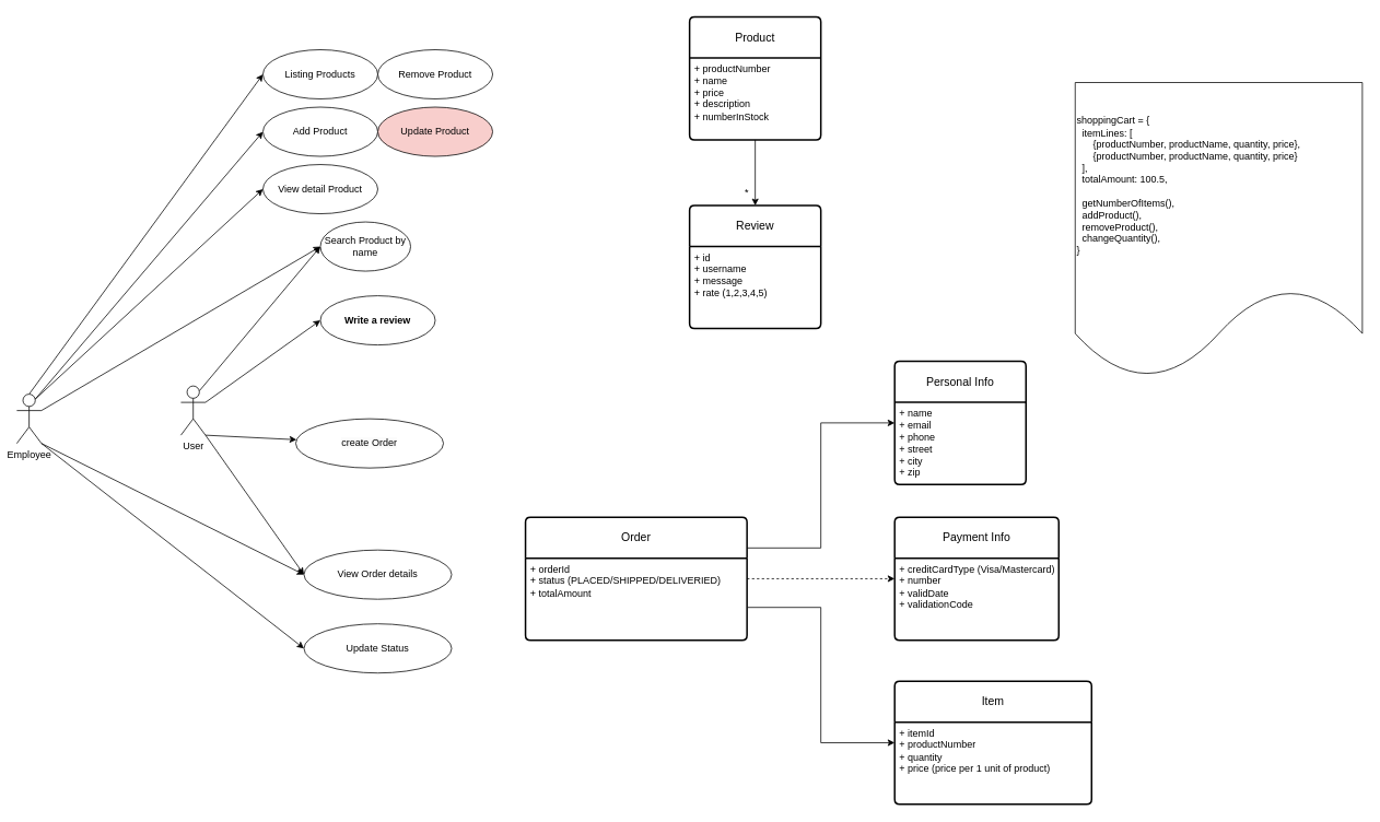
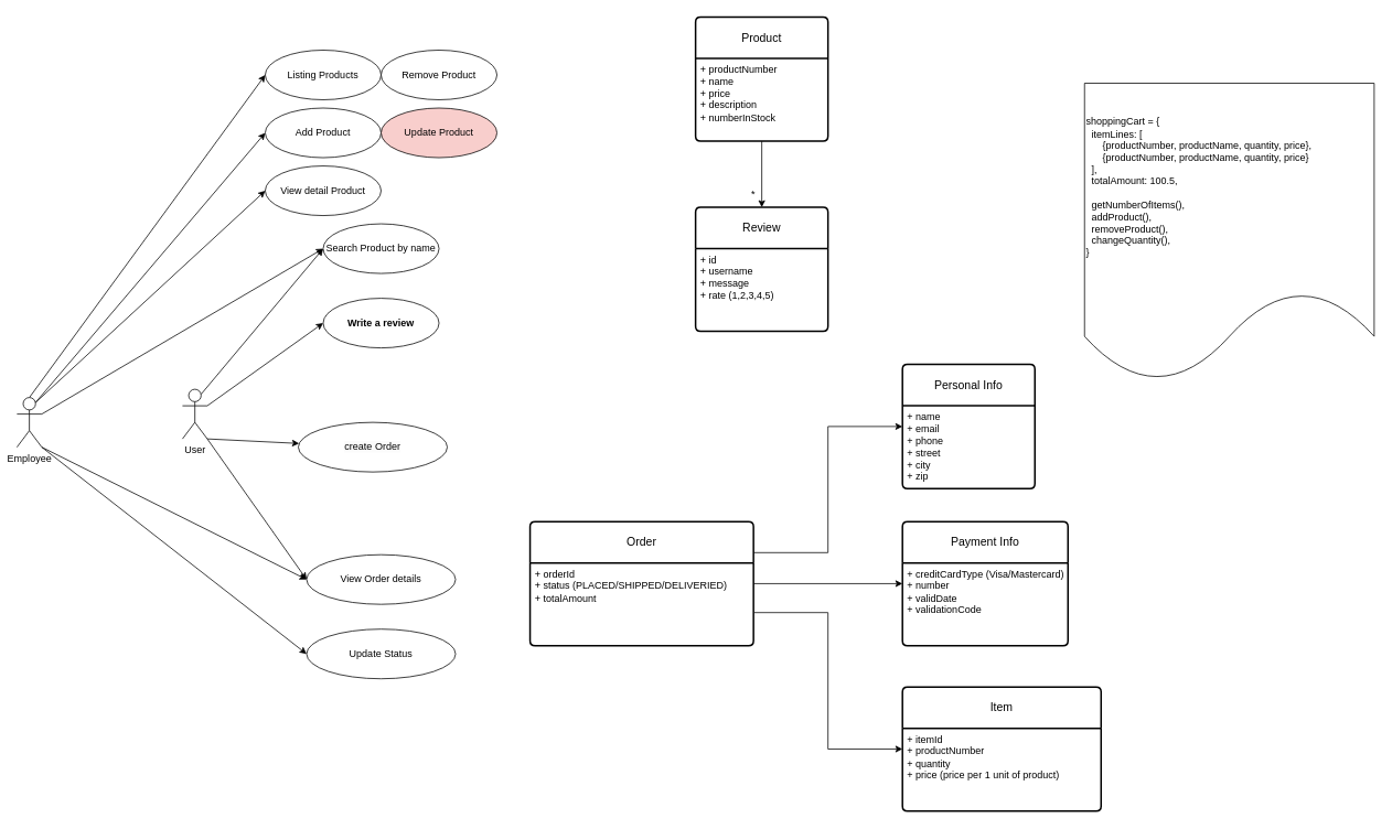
  <mxCell id="0" />
  <mxCell id="1" parent="0" />
  <mxCell id="2" style="rounded=0;orthogonalLoop=1;jettySize=auto;html=1;exitX=0.5;exitY=0;exitDx=0;exitDy=0;exitPerimeter=0;entryX=0;entryY=0.5;entryDx=0;entryDy=0;" parent="1" source="8" target="20" edge="1"><mxGeometry relative="1" as="geometry" /></mxCell>
  <mxCell id="3" style="rounded=0;orthogonalLoop=1;jettySize=auto;html=1;exitX=0.75;exitY=0.1;exitDx=0;exitDy=0;exitPerimeter=0;entryX=0;entryY=0.5;entryDx=0;entryDy=0;" parent="1" source="8" target="21" edge="1"><mxGeometry relative="1" as="geometry" /></mxCell>
  <mxCell id="4" style="rounded=0;orthogonalLoop=1;jettySize=auto;html=1;exitX=0.75;exitY=0.1;exitDx=0;exitDy=0;exitPerimeter=0;entryX=0;entryY=0.5;entryDx=0;entryDy=0;" parent="1" source="8" target="24" edge="1"><mxGeometry relative="1" as="geometry" /></mxCell>
  <mxCell id="5" style="rounded=0;orthogonalLoop=1;jettySize=auto;html=1;exitX=1;exitY=0.333;exitDx=0;exitDy=0;exitPerimeter=0;entryX=0;entryY=0.5;entryDx=0;entryDy=0;" parent="1" source="8" target="25" edge="1"><mxGeometry relative="1" as="geometry" /></mxCell>
  <mxCell id="6" style="rounded=0;orthogonalLoop=1;jettySize=auto;html=1;exitX=1;exitY=1;exitDx=0;exitDy=0;exitPerimeter=0;entryX=0;entryY=0.5;entryDx=0;entryDy=0;" parent="1" source="8" target="37" edge="1"><mxGeometry relative="1" as="geometry" /></mxCell>
  <mxCell id="7" style="rounded=0;orthogonalLoop=1;jettySize=auto;html=1;exitX=1;exitY=1;exitDx=0;exitDy=0;exitPerimeter=0;entryX=0;entryY=0.5;entryDx=0;entryDy=0;" parent="1" source="8" target="38" edge="1"><mxGeometry relative="1" as="geometry" /></mxCell>
  <mxCell id="8" value="Employee" style="shape=umlActor;verticalLabelPosition=bottom;verticalAlign=top;html=1;outlineConnect=0;" parent="1" vertex="1"><mxGeometry x="20" y="480" width="30" height="60" as="geometry" /></mxCell>
  <mxCell id="9" style="rounded=0;orthogonalLoop=1;jettySize=auto;html=1;exitX=0.75;exitY=0.1;exitDx=0;exitDy=0;exitPerimeter=0;entryX=0;entryY=0.5;entryDx=0;entryDy=0;" parent="1" source="13" target="25" edge="1"><mxGeometry relative="1" as="geometry" /></mxCell>
  <mxCell id="10" style="rounded=0;orthogonalLoop=1;jettySize=auto;html=1;exitX=1;exitY=0.333;exitDx=0;exitDy=0;exitPerimeter=0;entryX=0;entryY=0.5;entryDx=0;entryDy=0;" parent="1" source="13" target="39" edge="1"><mxGeometry relative="1" as="geometry" /></mxCell>
  <mxCell id="11" style="rounded=0;orthogonalLoop=1;jettySize=auto;html=1;exitX=1;exitY=1;exitDx=0;exitDy=0;exitPerimeter=0;" parent="1" source="13" target="41" edge="1"><mxGeometry relative="1" as="geometry" /></mxCell>
  <mxCell id="12" style="rounded=0;orthogonalLoop=1;jettySize=auto;html=1;exitX=1;exitY=1;exitDx=0;exitDy=0;exitPerimeter=0;entryX=0;entryY=0.5;entryDx=0;entryDy=0;" parent="1" source="13" target="37" edge="1"><mxGeometry relative="1" as="geometry" /></mxCell>
  <mxCell id="13" value="User" style="shape=umlActor;verticalLabelPosition=bottom;verticalAlign=top;html=1;outlineConnect=0;" parent="1" vertex="1"><mxGeometry x="220" y="470" width="30" height="60" as="geometry" /></mxCell>
  <mxCell id="14" value="Product" style="swimlane;childLayout=stackLayout;horizontal=1;startSize=50;horizontalStack=0;rounded=1;fontSize=14;fontStyle=0;strokeWidth=2;resizeParent=0;resizeLast=1;shadow=0;dashed=0;align=center;arcSize=4;whiteSpace=wrap;html=1;" parent="1" vertex="1"><mxGeometry x="840" y="20" width="160" height="150" as="geometry" /></mxCell>
  <mxCell id="15" value="+ productNumber&lt;br&gt;+ name&lt;br&gt;+ price&lt;br&gt;+ description&lt;br&gt;+ numberInStock" style="align=left;strokeColor=none;fillColor=none;spacingLeft=4;fontSize=12;verticalAlign=top;resizable=0;rotatable=0;part=1;html=1;" parent="14" vertex="1"><mxGeometry y="50" width="160" height="100" as="geometry" /></mxCell>
  <mxCell id="16" value="Review" style="swimlane;childLayout=stackLayout;horizontal=1;startSize=50;horizontalStack=0;rounded=1;fontSize=14;fontStyle=0;strokeWidth=2;resizeParent=0;resizeLast=1;shadow=0;dashed=0;align=center;arcSize=4;whiteSpace=wrap;html=1;" parent="1" vertex="1"><mxGeometry x="840" y="250" width="160" height="150" as="geometry" /></mxCell>
  <mxCell id="17" value="+ id&lt;br&gt;+ username&lt;br&gt;+ message&lt;br&gt;+ rate (1,2,3,4,5)" style="align=left;strokeColor=none;fillColor=none;spacingLeft=4;fontSize=12;verticalAlign=top;resizable=0;rotatable=0;part=1;html=1;" parent="16" vertex="1"><mxGeometry y="50" width="160" height="100" as="geometry" /></mxCell>
  <mxCell id="18" style="edgeStyle=orthogonalEdgeStyle;rounded=0;orthogonalLoop=1;jettySize=auto;html=1;exitX=0.5;exitY=1;exitDx=0;exitDy=0;entryX=0.5;entryY=0;entryDx=0;entryDy=0;" parent="1" source="15" target="16" edge="1"><mxGeometry relative="1" as="geometry" /></mxCell>
  <mxCell id="19" value="*" style="text;html=1;strokeColor=none;fillColor=none;align=center;verticalAlign=middle;whiteSpace=wrap;rounded=0;" parent="1" vertex="1"><mxGeometry x="880" y="220" width="60" height="30" as="geometry" /></mxCell>
  <mxCell id="20" value="Listing Products" style="ellipse;whiteSpace=wrap;html=1;" parent="1" vertex="1"><mxGeometry x="320" y="60" width="140" height="60" as="geometry" /></mxCell>
  <mxCell id="21" value="Add Product" style="ellipse;whiteSpace=wrap;html=1;" parent="1" vertex="1"><mxGeometry x="320" y="130" width="140" height="60" as="geometry" /></mxCell>
  <mxCell id="22" value="Remove Product" style="ellipse;whiteSpace=wrap;html=1;" parent="1" vertex="1"><mxGeometry x="460" y="60" width="140" height="60" as="geometry" /></mxCell>
  <mxCell id="23" value="Update Product" style="ellipse;whiteSpace=wrap;html=1;fillColor=#f8cecc;" parent="1" vertex="1"><mxGeometry x="460" y="130" width="140" height="60" as="geometry" /></mxCell>
  <mxCell id="24" value="View detail Product" style="ellipse;whiteSpace=wrap;html=1;" parent="1" vertex="1"><mxGeometry x="320" y="200" width="140" height="60" as="geometry" /></mxCell>
- <mxCell id="25" value="Search Product by name" style="ellipse;whiteSpace=wrap;html=1;" parent="1" vertex="1"><mxGeometry x="390" y="270" width="110" height="60" as="geometry" /></mxCell>
+ <mxCell id="25" value="Search Product by name" style="ellipse;whiteSpace=wrap;html=1;" parent="1" vertex="1"><mxGeometry x="390" y="270" width="140" height="60" as="geometry" /></mxCell>
  <mxCell id="26" style="edgeStyle=orthogonalEdgeStyle;rounded=0;orthogonalLoop=1;jettySize=auto;html=1;exitX=1;exitY=0.25;exitDx=0;exitDy=0;entryX=0;entryY=0.25;entryDx=0;entryDy=0;" parent="1" source="27" target="30" edge="1"><mxGeometry relative="1" as="geometry" /></mxCell>
  <mxCell id="27" value="Order" style="swimlane;childLayout=stackLayout;horizontal=1;startSize=50;horizontalStack=0;rounded=1;fontSize=14;fontStyle=0;strokeWidth=2;resizeParent=0;resizeLast=1;shadow=0;dashed=0;align=center;arcSize=4;whiteSpace=wrap;html=1;" parent="1" vertex="1"><mxGeometry x="640" y="630" width="270" height="150" as="geometry" /></mxCell>
  <mxCell id="28" value="+ orderId&lt;br&gt;+ status (PLACED/SHIPPED/DELIVERIED)&lt;br&gt;+ totalAmount" style="align=left;strokeColor=none;fillColor=none;spacingLeft=4;fontSize=12;verticalAlign=top;resizable=0;rotatable=0;part=1;html=1;" parent="27" vertex="1"><mxGeometry y="50" width="270" height="100" as="geometry" /></mxCell>
  <mxCell id="29" value="Personal Info" style="swimlane;childLayout=stackLayout;horizontal=1;startSize=50;horizontalStack=0;rounded=1;fontSize=14;fontStyle=0;strokeWidth=2;resizeParent=0;resizeLast=1;shadow=0;dashed=0;align=center;arcSize=4;whiteSpace=wrap;html=1;" parent="1" vertex="1"><mxGeometry x="1090" y="440" width="160" height="150" as="geometry" /></mxCell>
  <mxCell id="30" value="+ name&lt;br&gt;+ email&lt;br&gt;+ phone&lt;br&gt;+ street&lt;br&gt;+ city&lt;br&gt;+ zip" style="align=left;strokeColor=none;fillColor=none;spacingLeft=4;fontSize=12;verticalAlign=top;resizable=0;rotatable=0;part=1;html=1;" parent="29" vertex="1"><mxGeometry y="50" width="160" height="100" as="geometry" /></mxCell>
  <mxCell id="31" value="Payment Info" style="swimlane;childLayout=stackLayout;horizontal=1;startSize=50;horizontalStack=0;rounded=1;fontSize=14;fontStyle=0;strokeWidth=2;resizeParent=0;resizeLast=1;shadow=0;dashed=0;align=center;arcSize=4;whiteSpace=wrap;html=1;" parent="1" vertex="1"><mxGeometry x="1090" y="630" width="200" height="150" as="geometry" /></mxCell>
  <mxCell id="32" value="+ creditCardType (Visa/Mastercard)&lt;br&gt;+ number&lt;br&gt;+ validDate&lt;br&gt;+ validationCode" style="align=left;strokeColor=none;fillColor=none;spacingLeft=4;fontSize=12;verticalAlign=top;resizable=0;rotatable=0;part=1;html=1;" parent="31" vertex="1"><mxGeometry y="50" width="200" height="100" as="geometry" /></mxCell>
  <mxCell id="33" value="Item" style="swimlane;childLayout=stackLayout;horizontal=1;startSize=50;horizontalStack=0;rounded=1;fontSize=14;fontStyle=0;strokeWidth=2;resizeParent=0;resizeLast=1;shadow=0;dashed=0;align=center;arcSize=4;whiteSpace=wrap;html=1;" parent="1" vertex="1"><mxGeometry x="1090" y="830" width="240" height="150" as="geometry" /></mxCell>
  <mxCell id="34" value="+ itemId&lt;br&gt;+ productNumber&lt;br&gt;+ quantity&lt;br&gt;+ price (price per 1 unit of product)" style="align=left;strokeColor=none;fillColor=none;spacingLeft=4;fontSize=12;verticalAlign=top;resizable=0;rotatable=0;part=1;html=1;" parent="33" vertex="1"><mxGeometry y="50" width="240" height="100" as="geometry" /></mxCell>
- <mxCell id="35" style="edgeStyle=orthogonalEdgeStyle;rounded=0;orthogonalLoop=1;jettySize=auto;html=1;exitX=1;exitY=0.25;exitDx=0;exitDy=0;entryX=0;entryY=0.25;entryDx=0;entryDy=0;dashed=1;" parent="1" source="28" target="32" edge="1"><mxGeometry relative="1" as="geometry" /></mxCell>
+ <mxCell id="35" style="edgeStyle=orthogonalEdgeStyle;rounded=0;orthogonalLoop=1;jettySize=auto;html=1;exitX=1;exitY=0.25;exitDx=0;exitDy=0;entryX=0;entryY=0.25;entryDx=0;entryDy=0;" parent="1" source="28" target="32" edge="1"><mxGeometry relative="1" as="geometry" /></mxCell>
  <mxCell id="36" style="edgeStyle=orthogonalEdgeStyle;rounded=0;orthogonalLoop=1;jettySize=auto;html=1;exitX=1.004;exitY=0.6;exitDx=0;exitDy=0;entryX=0;entryY=0.25;entryDx=0;entryDy=0;exitPerimeter=0;" parent="1" source="28" target="34" edge="1"><mxGeometry relative="1" as="geometry"><mxPoint x="1250" y="895" as="sourcePoint" /></mxGeometry></mxCell>
  <mxCell id="37" value="View Order details" style="ellipse;whiteSpace=wrap;html=1;" parent="1" vertex="1"><mxGeometry x="370" y="670" width="180" height="60" as="geometry" /></mxCell>
  <mxCell id="38" value="Update Status" style="ellipse;whiteSpace=wrap;html=1;" parent="1" vertex="1"><mxGeometry x="370" y="760" width="180" height="60" as="geometry" /></mxCell>
  <mxCell id="39" value="Write a review" style="ellipse;whiteSpace=wrap;html=1;fontStyle=1" parent="1" vertex="1"><mxGeometry x="390" y="360" width="140" height="60" as="geometry" /></mxCell>
  <mxCell id="40" value="shoppingCart = {&lt;br&gt;&amp;nbsp; itemLines: [&lt;br&gt;&amp;nbsp; &amp;nbsp; &amp;nbsp; {productNumber, productName, quantity, price},&lt;br&gt;&amp;nbsp; &amp;nbsp; &amp;nbsp; {productNumber, productName, quantity, price}&lt;br&gt;&amp;nbsp; ],&amp;nbsp;&lt;br&gt;&amp;nbsp; totalAmount: 100.5,&lt;br&gt;&amp;nbsp;&amp;nbsp;&lt;br&gt;&amp;nbsp; getNumberOfItems(),&lt;br&gt;&amp;nbsp; addProduct(),&lt;br&gt;&amp;nbsp; removeProduct(),&lt;br&gt;&amp;nbsp; changeQuantity(),&lt;br&gt;}" style="shape=document;whiteSpace=wrap;html=1;boundedLbl=1;align=left;" parent="1" vertex="1"><mxGeometry x="1310" y="100" width="350" height="360" as="geometry" /></mxCell>
  <mxCell id="41" value="&lt;span style=&quot;color: rgb(0, 0, 0); font-family: Helvetica; font-size: 12px; font-style: normal; font-variant-ligatures: normal; font-variant-caps: normal; font-weight: 400; letter-spacing: normal; orphans: 2; text-align: left; text-indent: 0px; text-transform: none; widows: 2; word-spacing: 0px; -webkit-text-stroke-width: 0px; background-color: rgb(251, 251, 251); text-decoration-thickness: initial; text-decoration-style: initial; text-decoration-color: initial; float: none; display: inline !important;&quot;&gt;create Order&lt;/span&gt;" style="ellipse;whiteSpace=wrap;html=1;" parent="1" vertex="1"><mxGeometry x="360" y="510" width="180" height="60" as="geometry" /></mxCell>
